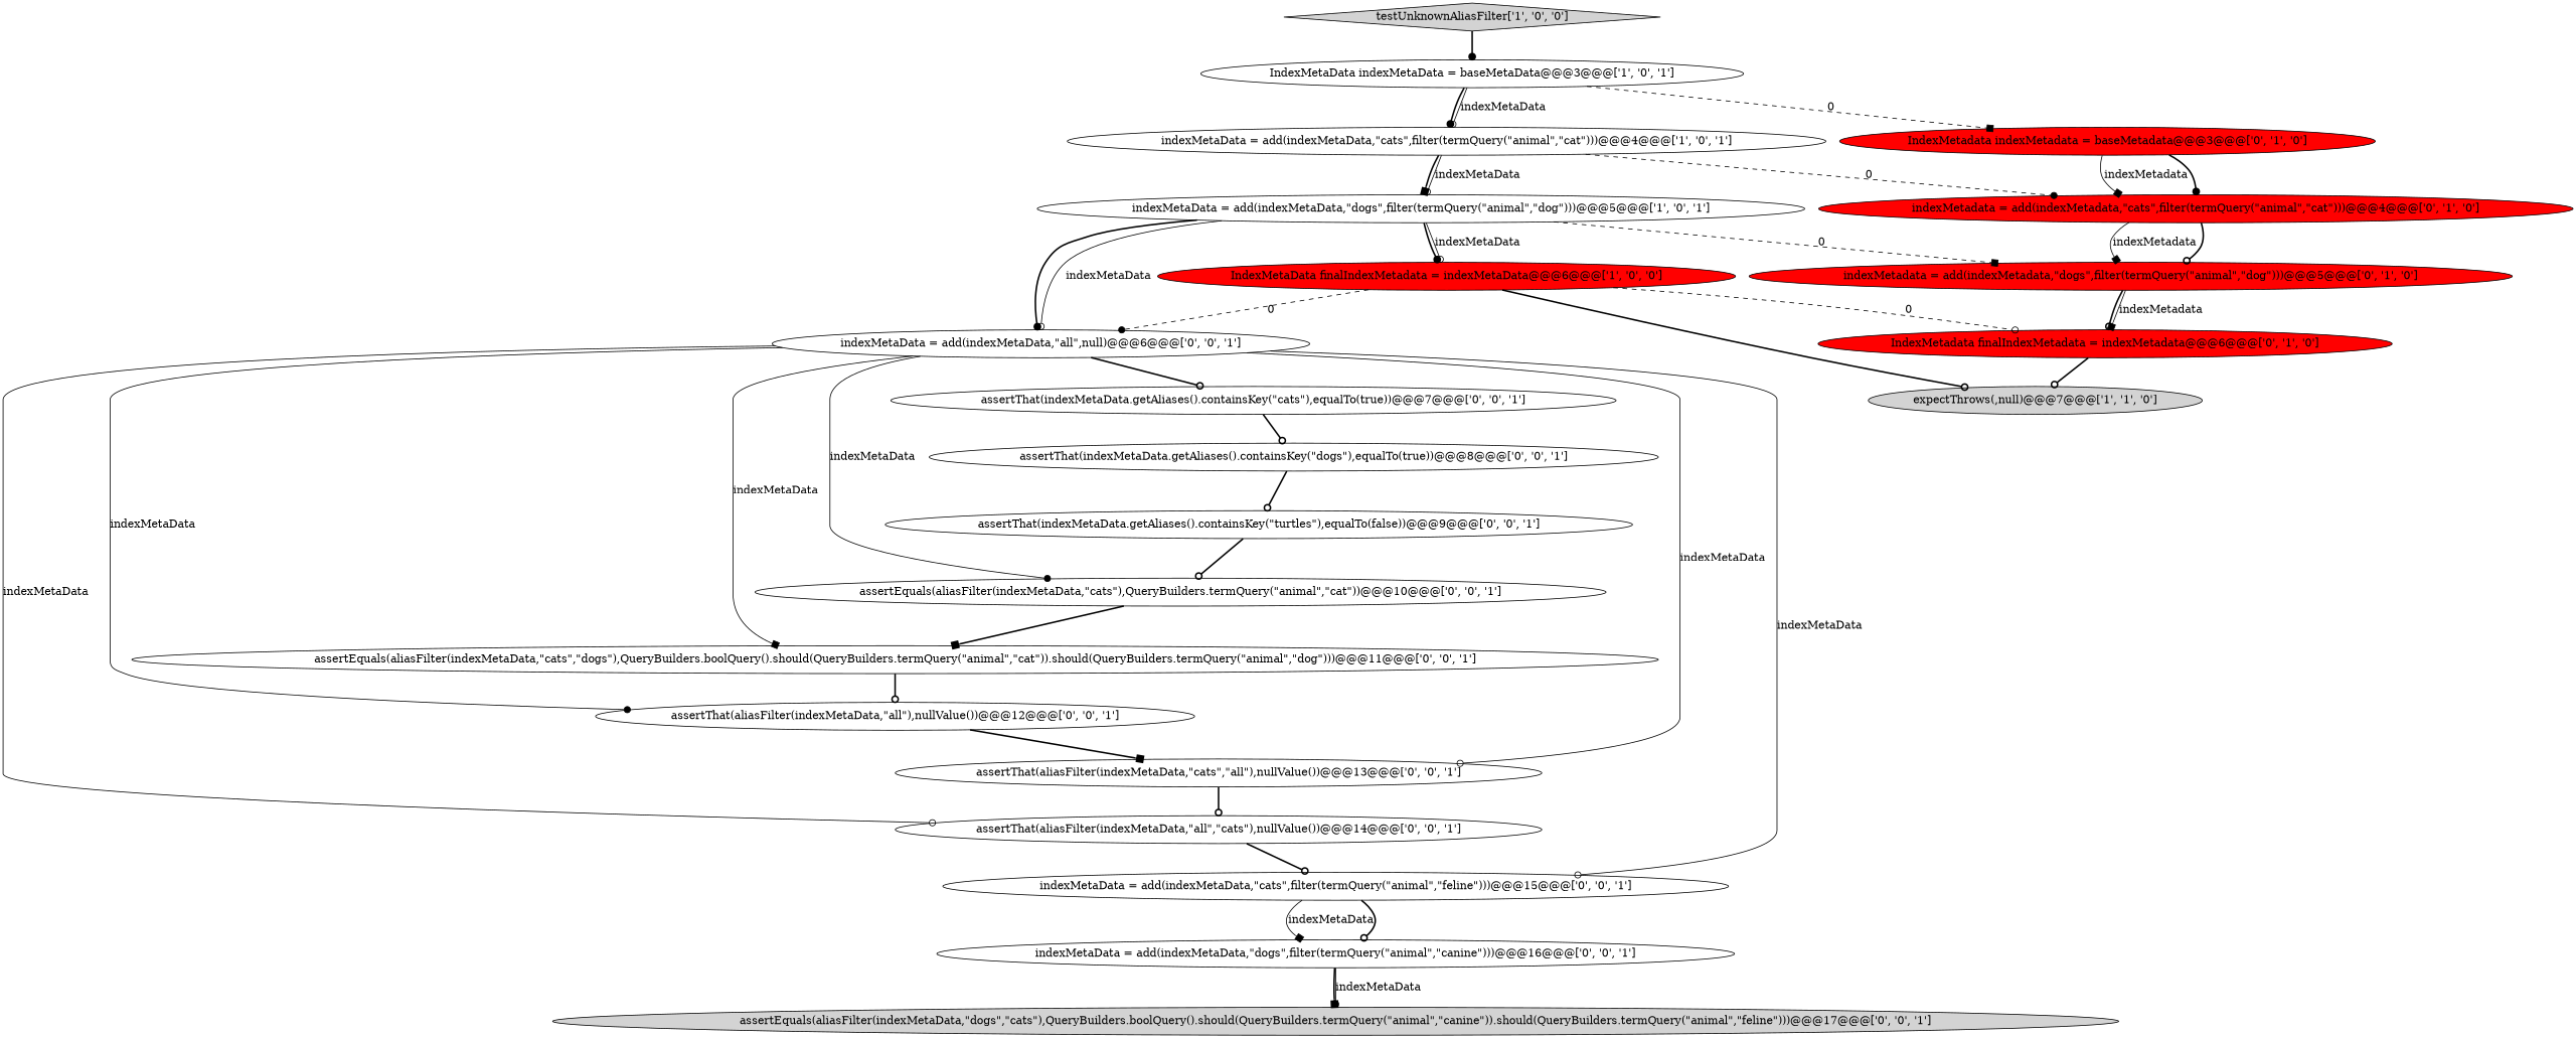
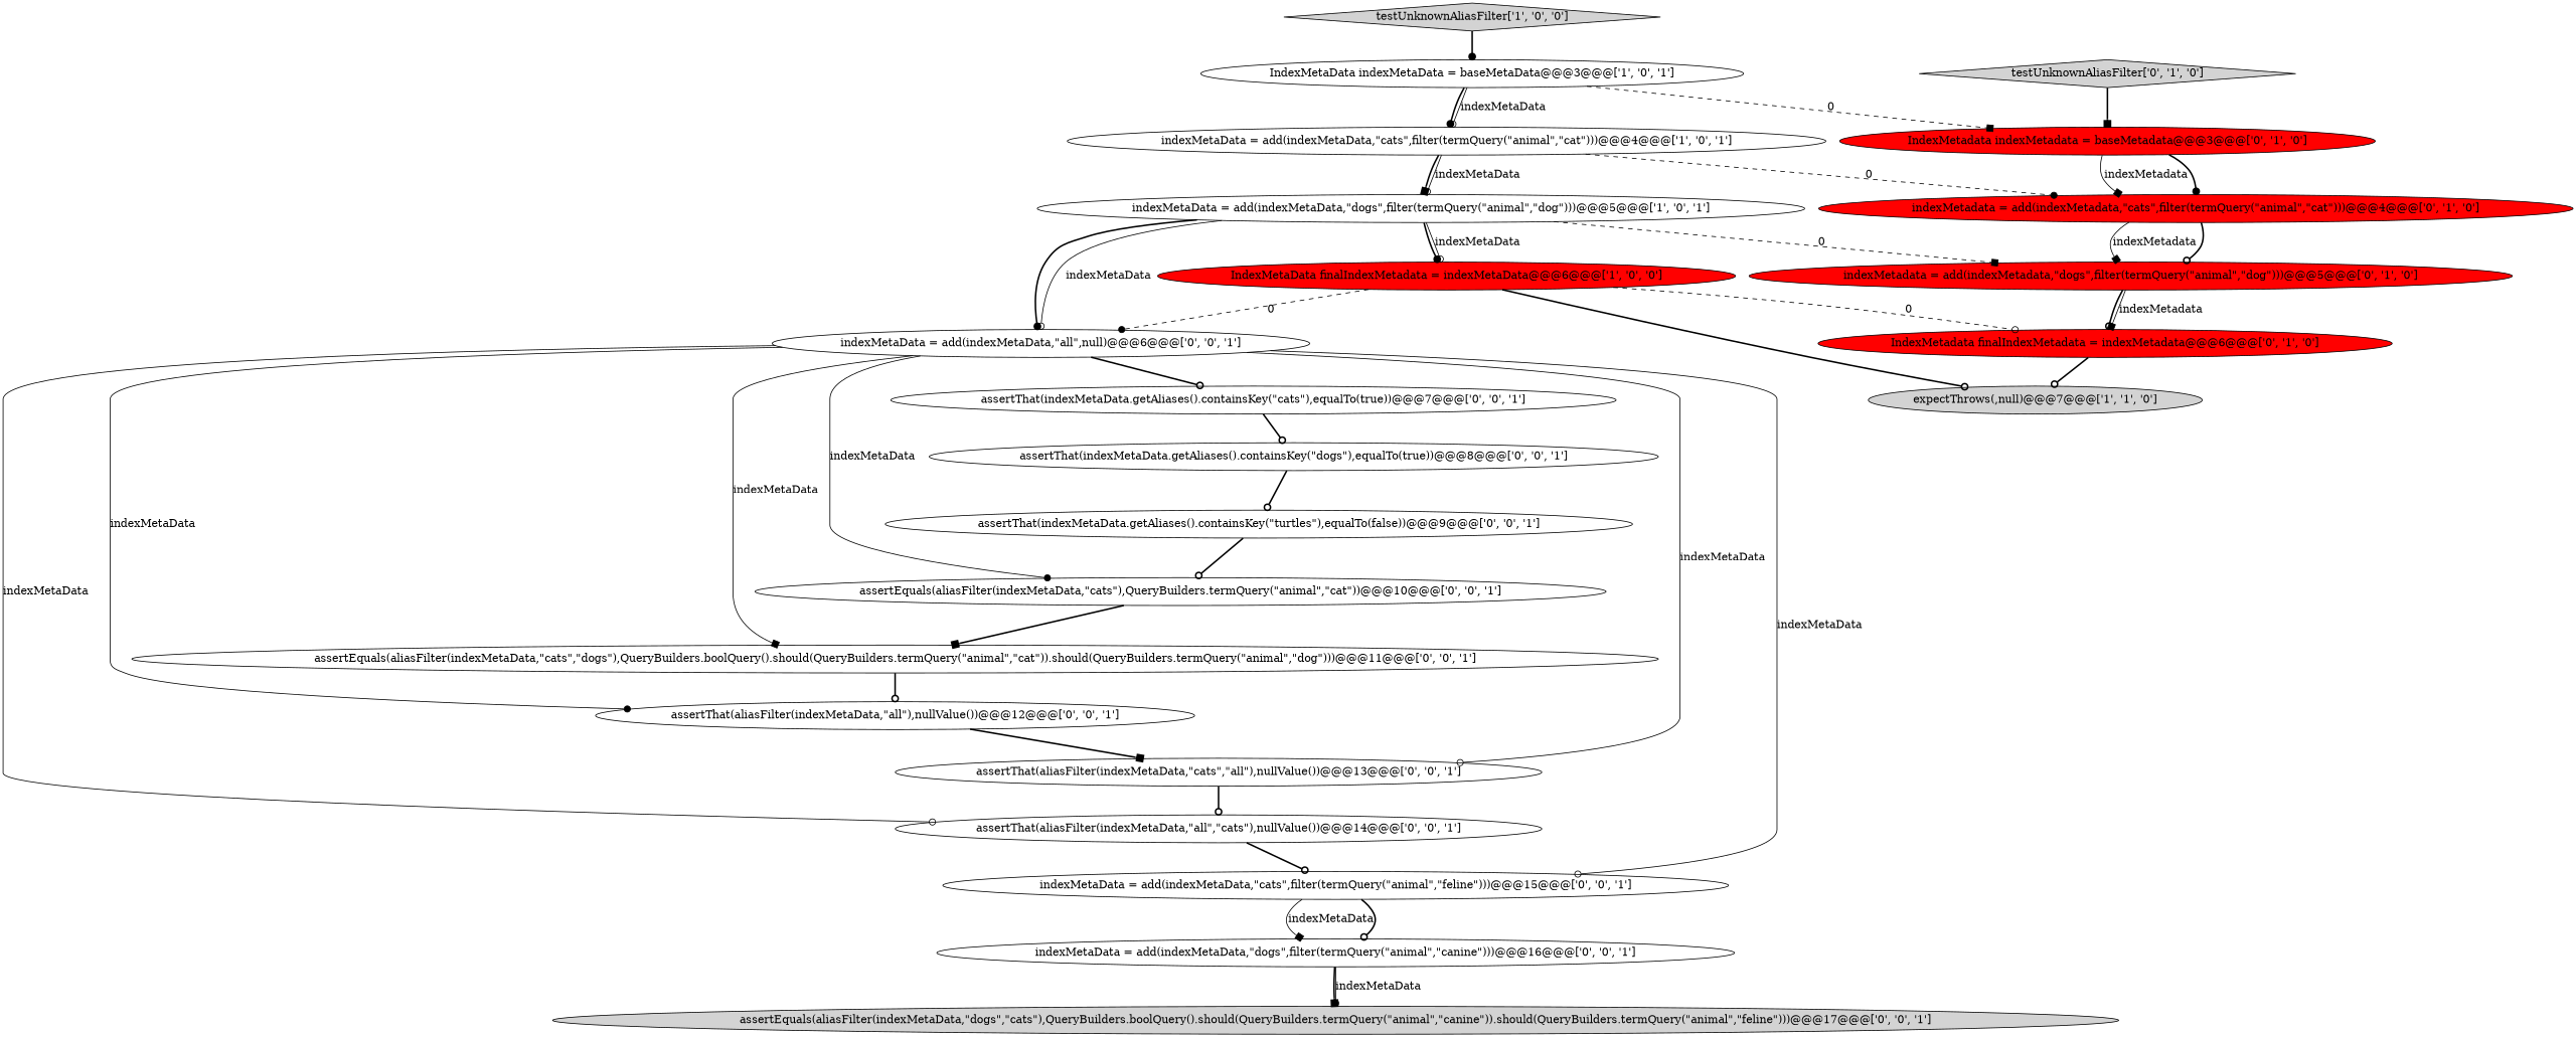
  digraph {
    node [fillcolor=white shape=ellipse style=filled]
    edge [arrowhead=odot style=bold]
    n1 [label="assertThat(indexMetaData.getAliases().containsKey(\"dogs\"),equalTo(true))@@@8@@@['0', '0', '1']"]
    n2 [label="assertThat(indexMetaData.getAliases().containsKey(\"turtles\"),equalTo(false))@@@9@@@['0', '0', '1']"]
    n3 [label="assertEquals(aliasFilter(indexMetaData,\"cats\"),QueryBuilders.termQuery(\"animal\",\"cat\"))@@@10@@@['0', '0', '1']"]
    n4 [fillcolor=red label="indexMetadata = add(indexMetadata,\"dogs\",filter(termQuery(\"animal\",\"dog\")))@@@5@@@['0', '1', '0']"]
    n5 [fillcolor=red label="IndexMetadata finalIndexMetadata = indexMetadata@@@6@@@['0', '1', '0']"]
    n6 [fillcolor=lightgray label="expectThrows(,null)@@@7@@@['1', '1', '0']"]
    n7 [label="indexMetaData = add(indexMetaData,\"all\",null)@@@6@@@['0', '0', '1']"]
    n8 [label="assertThat(aliasFilter(indexMetaData,\"all\",\"cats\"),nullValue())@@@14@@@['0', '0', '1']"]
    n9 [label="assertThat(aliasFilter(indexMetaData,\"cats\",\"all\"),nullValue())@@@13@@@['0', '0', '1']"]
    n10 [label="assertEquals(aliasFilter(indexMetaData,\"cats\",\"dogs\"),QueryBuilders.boolQuery().should(QueryBuilders.termQuery(\"animal\",\"cat\")).should(QueryBuilders.termQuery(\"animal\",\"dog\")))@@@11@@@['0', '0', '1']"]
    n11 [label="indexMetaData = add(indexMetaData,\"cats\",filter(termQuery(\"animal\",\"feline\")))@@@15@@@['0', '0', '1']"]
    n12 [label="assertThat(aliasFilter(indexMetaData,\"all\"),nullValue())@@@12@@@['0', '0', '1']"]
    n13 [label="assertThat(indexMetaData.getAliases().containsKey(\"cats\"),equalTo(true))@@@7@@@['0', '0', '1']"]
    n14 [label="indexMetaData = add(indexMetaData,\"dogs\",filter(termQuery(\"animal\",\"canine\")))@@@16@@@['0', '0', '1']"]
    n15 [fillcolor=lightgray label="assertEquals(aliasFilter(indexMetaData,\"dogs\",\"cats\"),QueryBuilders.boolQuery().should(QueryBuilders.termQuery(\"animal\",\"canine\")).should(QueryBuilders.termQuery(\"animal\",\"feline\")))@@@17@@@['0', '0', '1']"]
    n16 [label="IndexMetaData indexMetaData = baseMetaData@@@3@@@['1', '0', '1']"]
    n17 [fillcolor=red label="IndexMetadata indexMetadata = baseMetadata@@@3@@@['0', '1', '0']"]
    n18 [label="indexMetaData = add(indexMetaData,\"cats\",filter(termQuery(\"animal\",\"cat\")))@@@4@@@['1', '0', '1']"]
    n19 [fillcolor=red label="indexMetadata = add(indexMetadata,\"cats\",filter(termQuery(\"animal\",\"cat\")))@@@4@@@['0', '1', '0']"]
    n20 [label="indexMetaData = add(indexMetaData,\"dogs\",filter(termQuery(\"animal\",\"dog\")))@@@5@@@['1', '0', '1']"]
    n21 [fillcolor=red label="IndexMetaData finalIndexMetadata = indexMetaData@@@6@@@['1', '0', '0']"]
    n22 [fillcolor=lightgray label="testUnknownAliasFilter['1', '0', '0']" shape=diamond]
+   n23 [fillcolor=lightgray label="testUnknownAliasFilter['0', '1', '0']" shape=diamond]
    n1 -> n2
    n2 -> n3
    n3 -> n10 [arrowhead=box]
    n4 -> n5 [arrowhead=box label=indexMetadata style=solid]
    n4 -> n5
    n5 -> n6
    n7 -> n3 [arrowhead=dot label=indexMetaData style=solid]
    n7 -> n8 [label=indexMetaData style=solid]
    n7 -> n9 [label=indexMetaData style=solid]
    n7 -> n10 [arrowhead=box label=indexMetaData style=solid]
    n7 -> n11 [label=indexMetaData style=solid]
    n7 -> n12 [arrowhead=dot label=indexMetaData style=solid]
    n7 -> n13
    n8 -> n11
    n9 -> n8
    n10 -> n12
    n11 -> n14 [arrowhead=box label=indexMetaData style=solid]
    n11 -> n14
    n12 -> n9 [arrowhead=box]
    n13 -> n1
    n14 -> n15 [arrowhead=box]
    n14 -> n15 [label=indexMetaData style=solid]
    n16 -> n17 [arrowhead=box label=0 style=dashed]
    n16 -> n18 [arrowhead=dot]
    n16 -> n18 [label=indexMetaData style=solid]
    n17 -> n19 [arrowhead=box label=indexMetadata style=solid]
    n17 -> n19 [arrowhead=dot]
    n18 -> n19 [arrowhead=dot label=0 style=dashed]
    n18 -> n20 [label=indexMetaData style=solid]
    n18 -> n20 [arrowhead=box]
    n19 -> n4
    n19 -> n4 [arrowhead=box label=indexMetadata style=solid]
    n20 -> n4 [arrowhead=box label=0 style=dashed]
    n20 -> n7 [label=indexMetaData style=solid]
    n20 -> n7 [arrowhead=dot]
    n20 -> n21 [label=indexMetaData style=solid]
    n20 -> n21 [arrowhead=dot]
    n21 -> n5 [label=0 style=dashed]
    n21 -> n6
    n21 -> n7 [arrowhead=dot label=0 style=dashed]
    n22 -> n16 [arrowhead=dot]
+   n23 -> n17 [arrowhead=box]
  }
